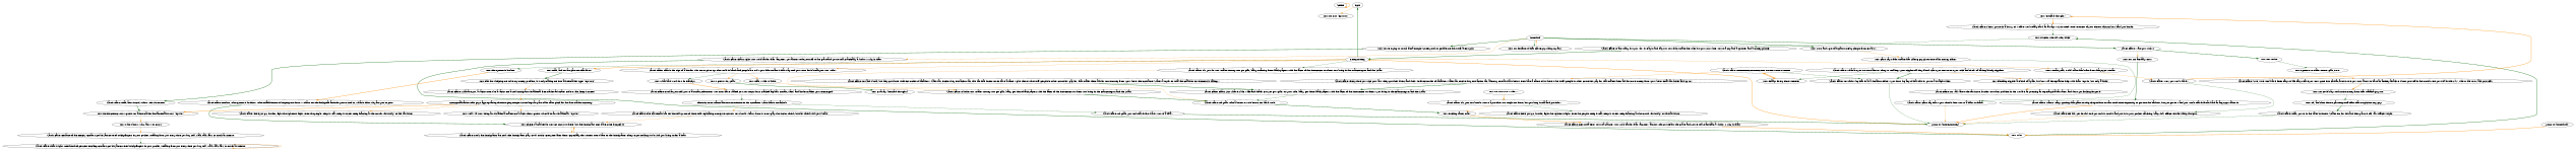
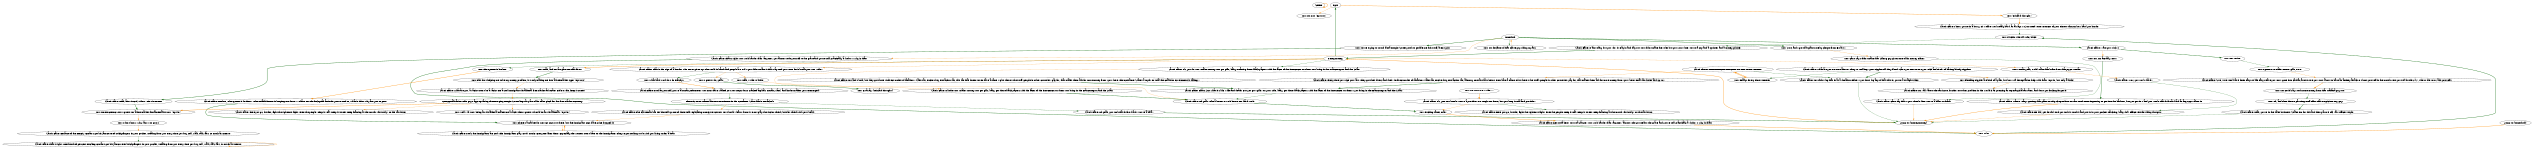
  digraph {
    edge [color=darkorange style=solid]
    n1 [label=START]
    n2 [label=input]
    n3 [label="You: It's not. (Opt out.)"]
    n4 [label="You: Can't say I didn't make that Siileng guy give some of his money either."]
    n5 [label="Savoir Faire: Can't say that -- you *shook* him. You're a killer. A shark."]
    n6 [label="Jump to: [money_money]"]
    n7 [label="Savoir Faire: Wasn't *easy* getting that giant novelty cheque from Evrart. Took some ingenuity to get into the harbour, but you got in -- and you *took* that bribe as hard as any cop's taken it."]
    n8 [label=money_money]
    n9 [label="Savoir Faire: That's right. You work harder than *anyone*, you almost rode yourself to the grave and you're still practically a *hobo* -- why is that?"]
    n10 [label="You: I do?"]
    n11 [label="You: I fuckin' ride till I die, bitch."]
    n12 [label="You: Fucking taxes, man."]
    n13 [label="Savoir Faire: Get outta here! You're a pauper! You work harder than *anyone*, almost rode yourself to the grave and you're still practically a *hobo* -- why is that?"]
    n14 [label="You: What hard work do I do exactly?"]
    n15 [label="Savoir Faire: Look at yourself, you're a human pedometer! You must have walked 200,000 steps down cracked asphalt, mosaic, sand, and linoleum after you re-emerged."]
    n16 [label="Rhetoric: Aren't taxes almost non-existent in the Gossamer State that is Revachol?"]
    n17 [label="You: I'm not sure I *ride*..."]
    n18 [label="Savoir Faire: Oh, yes. You hustle. You're a provider. It's tough out there, but you keep it real and provide..."]
    n19 [label="Savoir Faire: Here you go, hustler, fight the righteous fight! Free the people. Keep it real. Keep it street. Keep foaming at the mouth *furiously* on the tax issue!"]
    n20 [label="You: Sure, and I got that giant novelty cheque from Evrart..."]
    n21 [label="You: The system is broken!"]
    n22 [label="Savoir Faire: Boohoo, *the system is broken*. *The establishment is keeping me down...* That's not the fuck-yeah attitude you're used to, what is this? Why are you so poor?"]
    n23 [label="You: There's a market for corrupt cops out there, but the immigrant cops have price dumped it."]
    n24 [label="You: Yeah, and Evrart gave me that fiver.\""]
    n25 [label="You: This isn't helping me solve my money problem, it's only making me into a free-market type. (Opt out.)"]
    n26 [label="Savoir Faire: What are you, a racist? Don't be a racist! Be a cool immigrant ultraliberal free market advocate! Ride or die, keep it street!"]
    n27 [label="You: Oh, and then there's pawning stuff off to that suspicious Roy guy."]
    n28 [label="Savoir Faire: Yeah, you're in the sales business. Shake 'em for shit and then pawn it off, *law officer*-style."]
    n29 [label="Savoir Faire: You didn't log that in as a donation either -- you don't log any of that shit in, you're a straight rider."]
    n30 [label="You: NO FUCKING WAY. I guess I'm a free market fundamentalist now. (Opt in.)"]
    n31 [label="You: I don't know. Why *am* I so poor?"]
    n32 [label="Savoir Faire: Because of the TAXES. G-man's got his jam-covered sticky-fingers in your pocket, stealing from you every time you buy, sell, walk, talk, fart, so much as sneeze!"]
    n33 [label="You: Well... if *not* being an ultraliberal makes me a racist then I guess I should be an ultraliberal? (Opt in.)"]
    n34 [label="You: Go away! [Discard thought.]"]
    n35 [label="Savoir Faire: Oh yeah! Like a horse. A work horse. For hard work."]
    n36 [label="Savoir Faire: It ain't easy, but you *do* it. Day in and day out. You didn't make the rules but you won't lose! You're a cop and a sprinter and a money printer."]
    n37 [label="Savoir Faire: Oh, you do. You *make* money. You got gills, baby, meaning those black papers with the faces of the innocences on them. You bring in the Franconegros and the Solas."]
    n38 [label="Savoir Faire: That is the sign of a hustler who never gives up. The world is harsh and people are evil -- you didn't make it that way. And you won't let it break you. You *ride*."]
    n39 [label="You: I mean yeah, I *did* take that bribe from that Joyce woman."]
    n40 [label="Savoir Faire: That's just what it's like -- life and death. But you got *gills* on your side, baby, got those black papers with the faces of the innocences on them -- you bring in the Franconegros and the Solas."]
-   n41 [label="Savoir Faire: NINETY-EIGHT PERCENT OF ALL YOUR MONEY."]
+   n41 [label="Savoir There: NINETY-EIGHT PERCENT OF ALL YOUR MONEY."]
    n42 [label="Savoir Faire: Every time you wipe your ass! They got their direct and their *indirect modes of taxation*: sales tax, excise duty, extraction tax, alimony, one tax that doesn't even have a name! Plus there's the stuff *people in other countries* pay for, that makes them ask for more money from *you* here. Total tax duties add up to..."]
    n43 [label="You: Really? Every time I sneeze?"]
    n44 [label="Savoir Faire: What are you not sure about?! They're *milking* your nipples till they bleed. Can't you see? Aren't you *sick and tired* of having bloody nipples?"]
    n45 [label="You: Bleeding nipples are kind of a pain, but how will deregulation help with that? (Opt in, but only a little.)"]
    n46 [label="Savoir Faire: Wow, you work *hard*."]
    n47 [label="Savoir Faire: He did, yes he did. And you took it. Took it and put in in your pocket. Ka-ching, baby doll. Officer Hustle riding shotgun."]
    n48 [label="You: (Discard thought.)"]
    n49 [label="Savoir Faire: I know you're in a hurry, sir -- off to work really hard, as always -- I just need *one* moment of your time to discuss how hard you hustle."]
    n50 [label="Savoir Faire: Oh yeah, you took that bribe *hard*. You're a killa'."]
    n51 [label="Conceptualization: This guy's appropriating the emerging Boogie Street lingo as part of his sales pitch for the free market economy."]
    n52 [label=some_hub]
    n53 [label="Savoir Faire: ...are you *rich*?"]
    n54 [label="You: You're trying to sound like a Boogie Street youth to peddle me this stuff, aren't you?"]
    n55 [label="You: It's because of that Garte guy riding my ass!"]
    n56 [label="You: No, I'm actually *not*."]
    n57 [label="You: Yes. Quite."]
    n58 [label="Savoir Faire: Yeah, ain't it cool, rider?! Ain't it street?"]
    n59 [label="Savoir Faire: The Garte-man has set himself up one of those self replicating money-structures. You should *learn* from it. Don't play the victim. Think, hustler. Think with your head."]
    n60 [label="Savoir Faire: Look, the immigrants are cool. The immigrants play *cool* music. Everyone likes them. Especially the women. Don't hate on the immigrants. They've got nothing to do with you living under a boat."]
    n61 [label="Savoir Faire: You and I both, but they got those *indirect modes of taxation*. Sales tax, excise duty, extraction tax, this tax that doesn't even have a name -- plus there's the stuff *people in other countries* pay for, that makes them ask for more money from *you* here! The Gossamer State's a myth. In total the Coalition Government is taking..."]
    n62 [label="You: I guess I do, yeah."]
    n63 [label="You: I guess I've made *some* gills, sure."]
    n64 [label="Savoir Faire: Sure, sure. And has it been easy? Is life easy? Have you *not* gone into cardiac arrest? Are you *not* about to have an anxiety attack or shoot yourself in the mouth? But you still hustle 24/7, ride or die. Now, ask yourself..."]
    n65 [label="You: You could say I took some money from that Mañana guy too."]
    n66 [label="Savoir Faire: That's right! One-hundred percent. Fucking G-man's got his jam-covered sticky-fingers in your pocket, stealing from you every time you buy, sell, walk, talk, fart, so much as sneeze!"]
    n67 [label="You: Yeah, I ride. A little."]
    n68 [label="Savoir Faire: A little? You *make* money. You got gills, baby, got those black papers with the faces of the innocences on them. You bring in the Franconegros and the Solas."]
    n69 [label="Savoir Faire: Here you go, hustler, fight the righteous fight! Free the people. Keep it real. Keep it street. Keep foaming at the mouth *furiously* on the tax issue!"]
    n70 [label="Jump to: [some_hub]"]
    n71 [label="Savoir Faire: It's *all* about the tax issue, hustler. No other problem in the world is as pressing as top-marginal tax rates, and don't you fucking forget it."]
    n1 -> n1 [style=bold]
    n2 -> n3
    n4 -> n5 [color=darkgreen]
    n5 -> n6
    n6 -> n8 [style=bold]
    n7 -> n6 [style=bold]
    n8 -> n2 [color=darkgreen style=bold]
    n8 -> n21 [color=darkgreen]
    n8 -> n24 [style=bold]
    n8 -> n37 [color=darkgreen]
    n8 -> n38
    n8 -> n39
    n9 -> n10 [color=darkgreen style=bold]
    n10 -> n11 [color=darkgreen style=bold]
    n11 -> n36 [color=darkgreen]
    n12 -> n13 [style=bold]
    n13 -> n10 [style=bold]
    n14 -> n15 [style=bold]
    n15 -> n16 [color=darkgreen]
    n16 -> n50 [color=darkgreen]
    n16 -> n59
    n17 -> n18 [style=bold]
    n18 -> n12
    n18 -> n19 [color=darkgreen]
    n20 -> n4
    n21 -> n22 [style=bold]
    n22 -> n23 [color=darkgreen style=bold]
    n23 -> n60
    n24 -> n25 [color=darkgreen style=bold]
    n25 -> n26
    n26 -> n51
    n27 -> n28 [color=darkgreen style=bold]
    n28 -> n6 [color=darkgreen]
    n29 -> n6 [color=darkgreen]
    n30 -> n31
    n31 -> n32
    n32 -> n66 [color=darkgreen]
    n35 -> n12 [color=darkgreen style=bold]
    n36 -> n8 [color=darkgreen style=bold]
    n37 -> n35
    n38 -> n14 [color=darkgreen]
    n38 -> n62
    n38 -> n67
    n39 -> n46
    n40 -> n35 [color=darkgreen]
    n41 -> n29 [color=darkgreen]
    n41 -> n42
    n41 -> n43 [style=bold]
    n42 -> n40 [color=darkgreen style=bold]
    n43 -> n41 [style=bold]
    n44 -> n29 [color=darkgreen style=bold]
    n44 -> n43 [color=darkgreen]
    n44 -> n45
    n45 -> n71
    n46 -> n47 [color=darkgreen]
-   n46 -> n48 [style=bold]
+   n2 -> n48 [style=bold]
    n47 -> n6
    n48 -> n49 [style=bold]
    n49 -> n11 [color=darkgreen]
    n50 -> n6 [color=darkgreen style=bold]
    n51 -> n30 [style=bold]
    n51 -> n33
    n51 -> n69
    n52 -> n9
    n52 -> n20 [color=darkgreen style=bold]
    n52 -> n53 [color=darkgreen style=bold]
    n52 -> n54 [color=darkgreen style=bold]
    n52 -> n55 [color=darkgreen]
    n53 -> n56
    n53 -> n57 [color=darkgreen style=bold]
    n54 -> n58 [color=darkgreen style=bold]
    n55 -> n52
    n56 -> n7 [color=darkgreen style=bold]
    n57 -> n63 [color=darkgreen]
    n58 -> n30 [color=darkgreen style=bold]
    n59 -> n23
    n60 -> n23 [style=bold]
    n61 -> n40 [color=darkgreen style=bold]
    n62 -> n34 [color=darkgreen style=bold]
    n63 -> n64
    n64 -> n65 [style=bold]
    n65 -> n27 [color=darkgreen]
    n66 -> n66
    n67 -> n68
    n68 -> n35 [color=darkgreen style=bold]
    n70 -> n10 [style=bold]
  }
